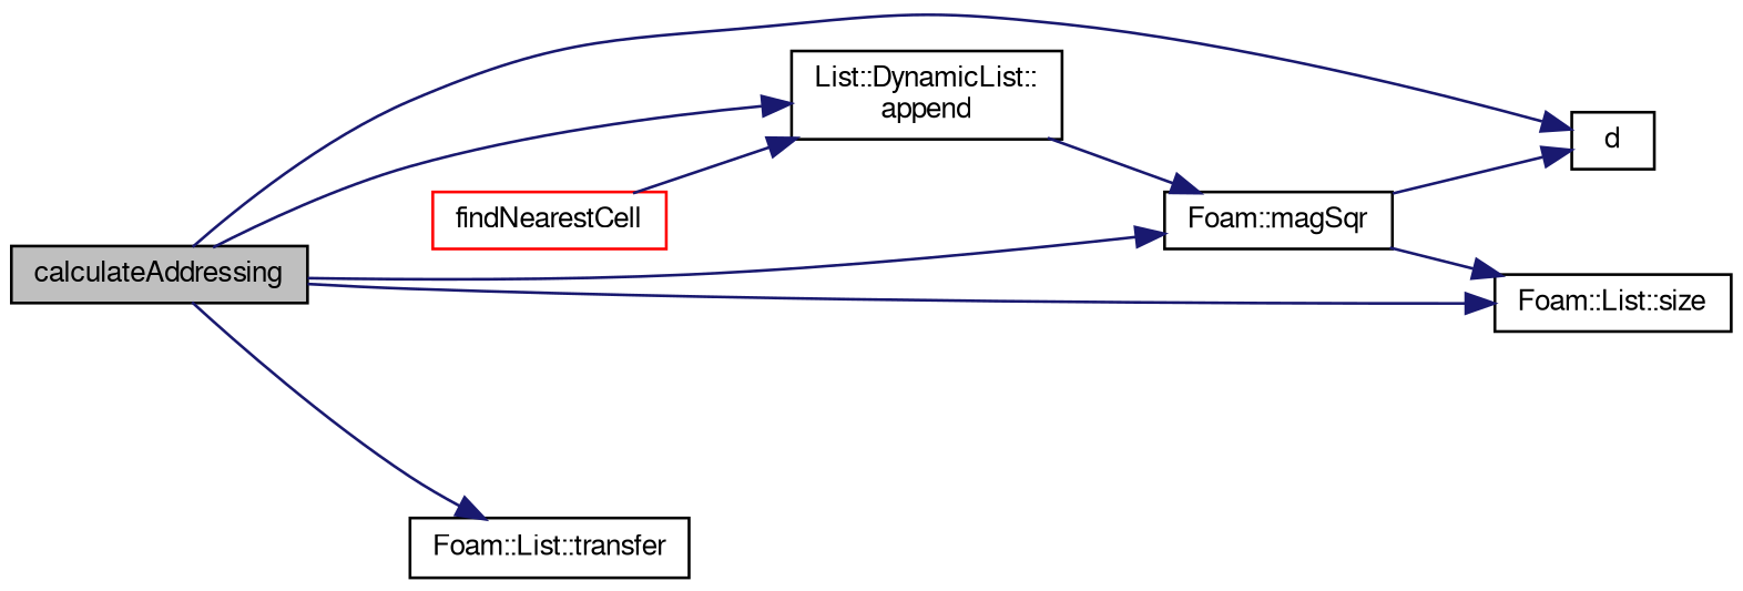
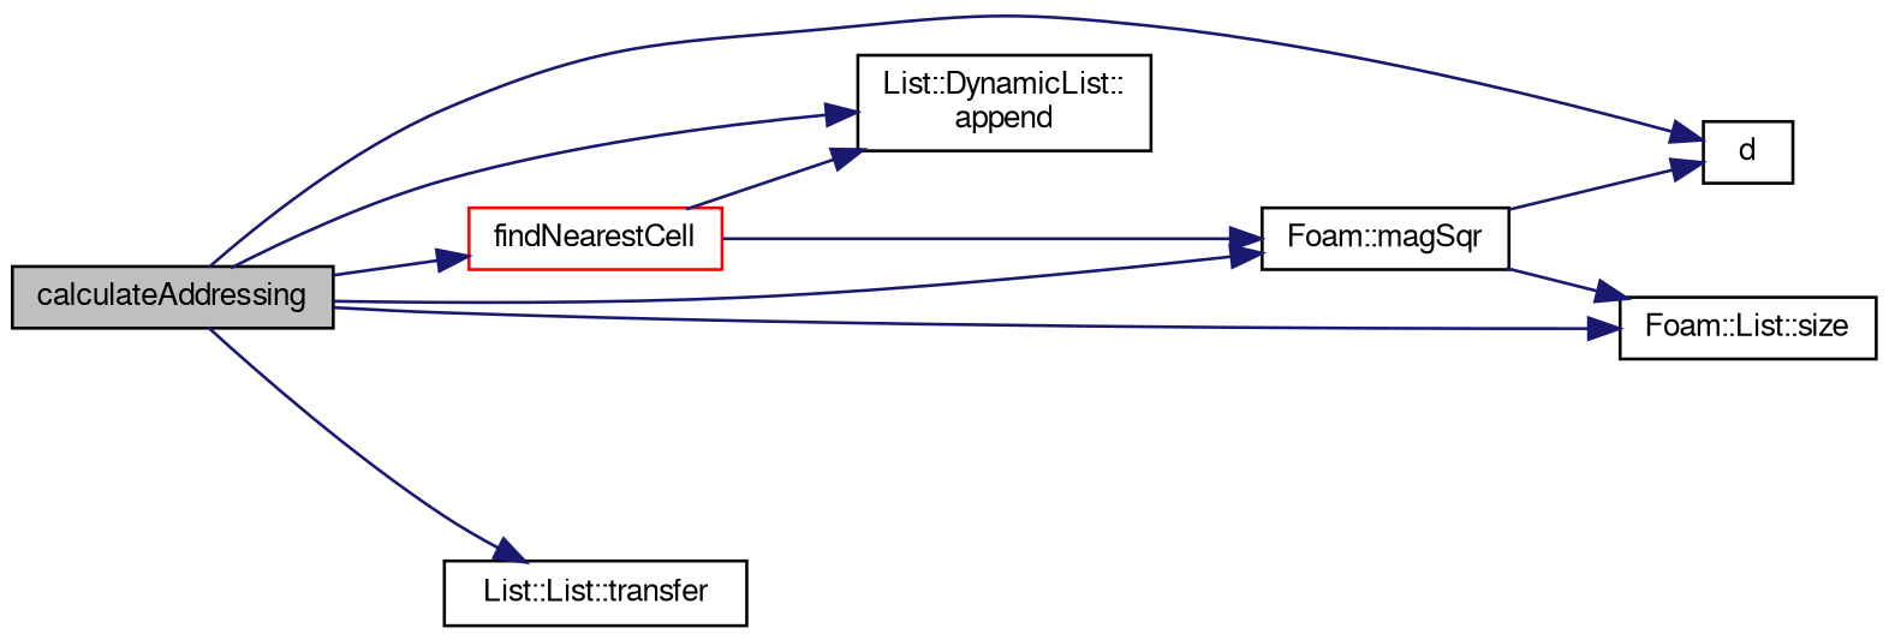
  digraph {
    rankdir=LR
    node [color=black fontname=FreeSans fontsize=10 shape=record]
    edge [color=midnightblue fontname=FreeSans fontsize=10 labelfontname=FreeSans labelfontsize=10 style=solid]
    n1 [fillcolor=grey75 fontcolor=black height=0.2 label=calculateAddressing style=filled width=0.4]
    n2 [height=0.2 label="List::DynamicList::\lappend" width=0.4]
    n3 [height=0.2 label=d width=0.4]
    n4 [color=red height=0.2 label=findNearestCell width=0.4]
    n5 [height=0.2 label="Foam::magSqr" width=0.4]
    n6 [height=0.2 label="Foam::List::size" width=0.4]
-   n7 [height=0.2 label="Foam::List::transfer" width=0.4]
+   n7 [height=0.2 label="List::List::transfer" width=0.4]
    n1 -> n2
    n1 -> n3
+   n1 -> n4
    n1 -> n5
    n1 -> n6
    n1 -> n7
    n4 -> n2
-   n2 -> n5
+   n4 -> n5
    n5 -> n3
    n5 -> n6
  }
